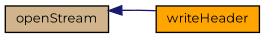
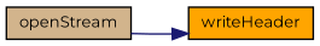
  digraph {
    rankdir=RL
    fontname=Montserrat
    node [color=black fontname=Montserrat fontsize=10 shape=record style=filled]
    n1 [fillcolor=orange fontcolor=black height=0.2 label=writeHeader width=0.4]
    n2 [fillcolor=tan height=0.2 label=openStream width=0.4]
-   n2 -> n1 [color=midnightblue dir=back fontname=Montserrat fontsize=10 labelfontname=Helvetica labelfontsize=10 style=solid]
+   n1 -> n2 [color=midnightblue dir=back fontname=Montserrat fontsize=10 labelfontname=Helvetica labelfontsize=10 style=solid]
  }
